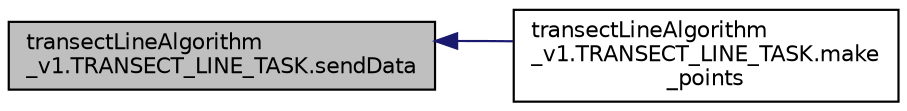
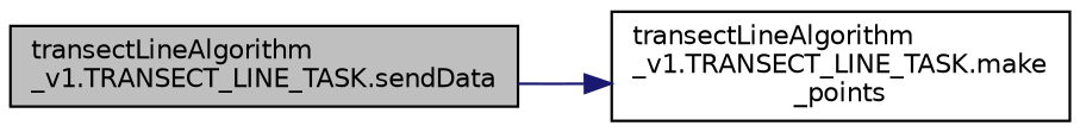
  digraph {
    rankdir=LR
    node [color=black fontname=Helvetica fontsize=10 shape=record style=filled]
    n1 [fillcolor=grey75 fontcolor=black height=0.2 label="transectLineAlgorithm\l_v1.TRANSECT_LINE_TASK.sendData" width=0.4]
    n2 [fillcolor=white height=0.2 label="transectLineAlgorithm\l_v1.TRANSECT_LINE_TASK.make\l_points" width=0.4]
-   n2 -> n1 [color=midnightblue fontname=Helvetica fontsize=10 labelfontname=Helvetica labelfontsize=10 style=solid]
+   n1 -> n2 [color=midnightblue fontname=Helvetica fontsize=10 labelfontname=Helvetica labelfontsize=10 style=solid]
  }
